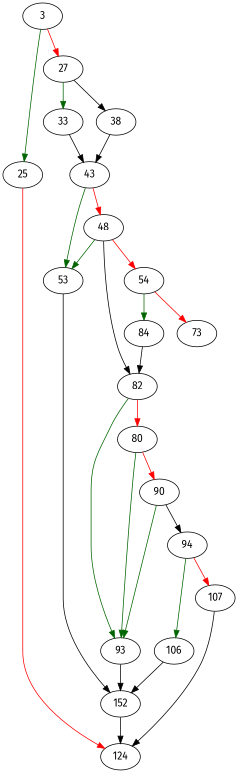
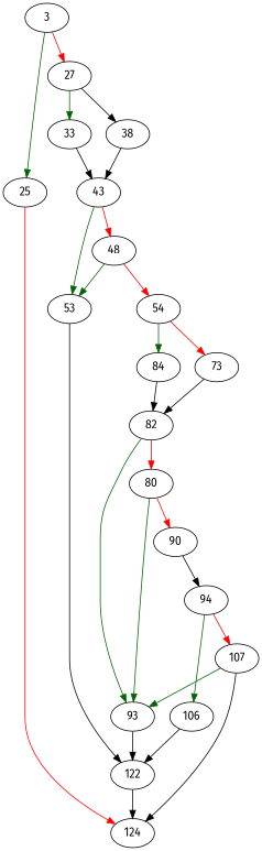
  strict digraph {
    fontname="Fira Sans"
    node [fontname="Fira Sans"]
    edge [fontname="Fira Sans"]
    3 [entry=true]
    25
    27
    124
    33
    38
    43
    53
    48
-   122 [label=152]
+   122
    54
    n12 [label=84]
    73
    82
    93
    n16 [label=80]
    90
    94
    106
    107
    3 -> 25 [color=darkgreen cond=true]
    3 -> 27 [color=red cond=false]
    25 -> 124 [color=red]
    27 -> 33 [color=darkgreen cond=true]
    27 -> 38 [color=black cond=false]
    33 -> 43
    38 -> 43
    43 -> 53 [color=darkgreen cond=true]
    43 -> 48 [color=red cond=false]
    53 -> 122
    48 -> 53 [color=darkgreen cond=true]
    48 -> 54 [color=red cond=false]
    122 -> 124
    54 -> n12 [color=darkgreen cond=true]
    54 -> 73 [color=red cond=false]
    n12 -> 82
-   48 -> 82
+   73 -> 82
    82 -> 93 [color=darkgreen cond=true]
    82 -> n16 [color=red cond=false]
    93 -> 122
    n16 -> 93 [color=darkgreen cond=true]
    n16 -> 90 [color=red cond=false]
-   90 -> 93 [color=darkgreen cond=true]
+   107 -> 93 [color=darkgreen cond=true]
    90 -> 94 [color=black cond=false]
    94 -> 106 [color=darkgreen cond=true]
    94 -> 107 [color=red cond=false]
    106 -> 122
    107 -> 124
  }
